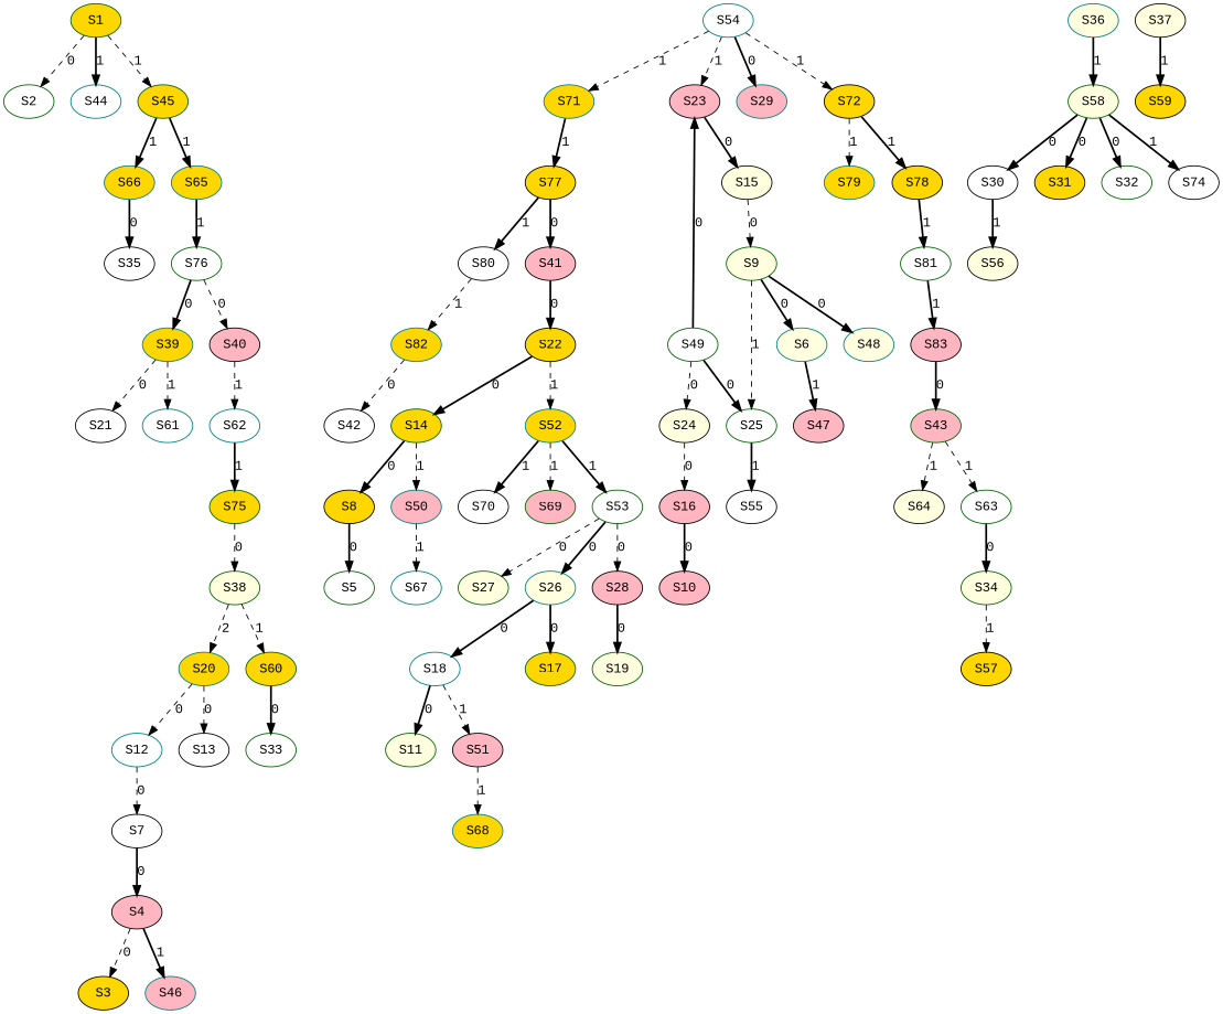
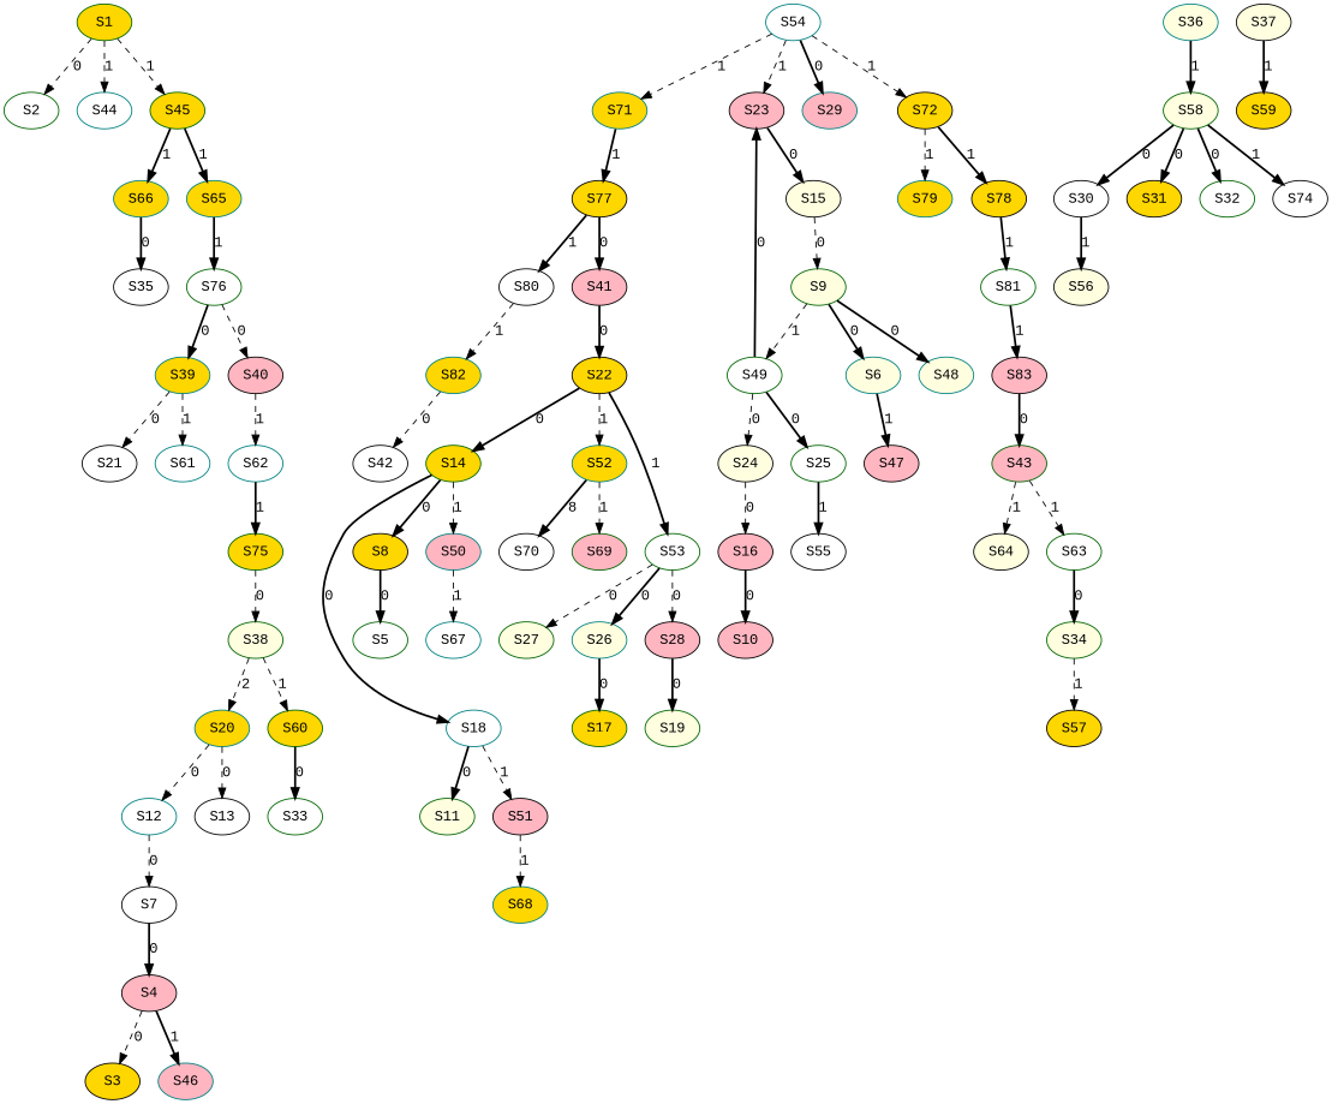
  strict digraph {
    fontname="Liberation Mono"
    node [color=black fillcolor=white fontname="Liberation Mono" style=filled]
    edge [fontname="Liberation Mono" style=bold]
    S1 [color=darkgreen fillcolor=gold]
    S2 [color=darkgreen]
    S44 [color=teal]
    S45 [color=darkgreen fillcolor=gold]
    S66 [color=teal fillcolor=gold]
    S65 [color=teal fillcolor=gold]
    S4 [fillcolor=lightpink]
    S3 [fillcolor=gold]
    S46 [color=teal fillcolor=lightpink]
    S7
    S8 [fillcolor=gold]
    S5 [color=darkgreen]
    S9 [color=darkgreen fillcolor=lightyellow]
    S6 [color=teal fillcolor=lightyellow]
    S49 [color=darkgreen]
    S48 [color=teal fillcolor=lightyellow]
    S47 [fillcolor=lightpink]
    S23 [fillcolor=lightpink]
    S24 [fillcolor=lightyellow]
    S25 [color=darkgreen]
    S12 [color=teal]
    S14 [color=darkgreen fillcolor=gold]
    S50 [color=teal fillcolor=lightpink]
    S67 [color=teal]
    S15 [fillcolor=lightyellow]
    S16 [fillcolor=lightpink]
    S10 [fillcolor=lightpink]
    S18 [color=teal]
    S11 [color=darkgreen fillcolor=lightyellow]
    S51 [fillcolor=lightpink]
    S68 [color=teal fillcolor=gold]
    S20 [color=teal fillcolor=gold]
    S13
    S22 [fillcolor=gold]
    S53 [color=darkgreen]
    S52 [color=teal fillcolor=gold]
    S26 [color=teal fillcolor=lightyellow]
    S28 [fillcolor=lightpink]
    S27 [color=darkgreen fillcolor=lightyellow]
    S69 [color=darkgreen fillcolor=lightpink]
    S70
    S54 [color=teal]
    S29 [color=teal fillcolor=lightpink]
    S71 [color=teal fillcolor=gold]
    S72 [fillcolor=gold]
    S17 [color=darkgreen fillcolor=gold]
    S19 [color=darkgreen fillcolor=lightyellow]
    S38 [color=darkgreen fillcolor=lightyellow]
    S60 [color=darkgreen fillcolor=gold]
    S33 [color=darkgreen]
    S39 [color=teal fillcolor=gold]
    S21
    S61 [color=teal]
    S41 [fillcolor=lightpink]
    S55
    S77 [fillcolor=gold]
    S78 [fillcolor=gold]
    S79 [color=teal fillcolor=gold]
    S58 [color=darkgreen fillcolor=lightyellow]
    S30
    S31 [fillcolor=gold]
    S32 [color=darkgreen]
    S74
    S56 [fillcolor=lightyellow]
    S63 [color=darkgreen]
    S34 [color=darkgreen fillcolor=lightyellow]
    S57 [fillcolor=gold]
    S35
    S36 [color=teal fillcolor=lightyellow]
    S37 [fillcolor=lightyellow]
    S59 [fillcolor=gold]
    S75 [color=darkgreen fillcolor=gold]
    S76 [color=darkgreen]
    S40 [fillcolor=lightpink]
    S62 [color=teal]
    S80
    S82 [color=teal fillcolor=gold]
    S42
    S83 [fillcolor=lightpink]
    S43 [color=darkgreen fillcolor=lightpink]
    S64 [fillcolor=lightyellow]
    S81 [color=darkgreen]
    S1 -> S2 [label=0 style=dashed]
-   S1 -> S44 [label=1]
+   S1 -> S44 [label=1 style=dashed]
    S1 -> S45 [label=1 style=dashed]
    S45 -> S66 [label=1]
    S45 -> S65 [label=1]
    S66 -> S35 [label=0]
    S65 -> S76 [label=1]
    S4 -> S3 [label=0 style=dashed]
    S4 -> S46 [label=1]
    S7 -> S4 [label=0]
    S8 -> S5 [label=0]
    S9 -> S6 [label=0]
-   S9 -> S25 [label=1 style=dashed]
+   S9 -> S49 [label=1 style=dashed]
    S9 -> S48 [label=0]
    S6 -> S47 [label=1]
    S49 -> S23 [label=0]
    S49 -> S24 [label=0 style=dashed]
    S49 -> S25 [label=0]
    S23 -> S15 [label=0]
    S24 -> S16 [label=0 style=dashed]
    S25 -> S55 [label=1]
    S12 -> S7 [label=0 style=dashed]
    S14 -> S8 [label=0]
    S14 -> S50 [label=1 style=dashed]
    S50 -> S67 [label=1 style=dashed]
    S15 -> S9 [label=0 style=dashed]
    S16 -> S10 [label=0]
    S18 -> S11 [label=0]
    S18 -> S51 [label=1 style=dashed]
    S51 -> S68 [label=1 style=dashed]
    S20 -> S12 [label=0 style=dashed]
    S20 -> S13 [label=0 style=dashed]
    S22 -> S14 [label=0]
-   S52 -> S53 [label=1]
+   S22 -> S53 [label=1]
    S22 -> S52 [label=1 style=dashed]
    S53 -> S26 [label=0]
    S53 -> S28 [label=0 style=dashed]
    S53 -> S27 [label=0 style=dashed]
    S52 -> S69 [label=1 style=dashed]
-   S52 -> S70 [label=1]
-   S26 -> S18 [label=0]
+   S52 -> S70 [label=8]
+   S14 -> S18 [label=0]
    S26 -> S17 [label=0]
    S28 -> S19 [label=0]
    S54 -> S23 [label=1 style=dashed]
    S54 -> S29 [label=0]
    S54 -> S71 [label=1 style=dashed]
    S54 -> S72 [label=1 style=dashed]
    S71 -> S77 [label=1]
    S72 -> S78 [label=1]
    S72 -> S79 [label=1 style=dashed]
    S38 -> S20 [label=2 style=dashed]
    S38 -> S60 [label=1 style=dashed]
    S60 -> S33 [label=0]
    S39 -> S21 [label=0 style=dashed]
    S39 -> S61 [label=1 style=dashed]
    S41 -> S22 [label=0]
    S77 -> S41 [label=0]
    S77 -> S80 [label=1]
    S78 -> S81 [label=1]
    S58 -> S30 [label=0]
    S58 -> S31 [label=0]
    S58 -> S32 [label=0]
    S58 -> S74 [label=1]
    S30 -> S56 [label=1]
    S63 -> S34 [label=0]
    S34 -> S57 [label=1 style=dashed]
    S36 -> S58 [label=1]
    S37 -> S59 [label=1]
    S75 -> S38 [label=0 style=dashed]
    S76 -> S39 [label=0]
    S76 -> S40 [label=0 style=dashed]
    S40 -> S62 [label=1 style=dashed]
    S62 -> S75 [label=1]
    S80 -> S82 [label=1 style=dashed]
    S82 -> S42 [label=0 style=dashed]
    S83 -> S43 [label=0]
    S43 -> S63 [label=1 style=dashed]
    S43 -> S64 [label=1 style=dashed]
    S81 -> S83 [label=1]
  }
